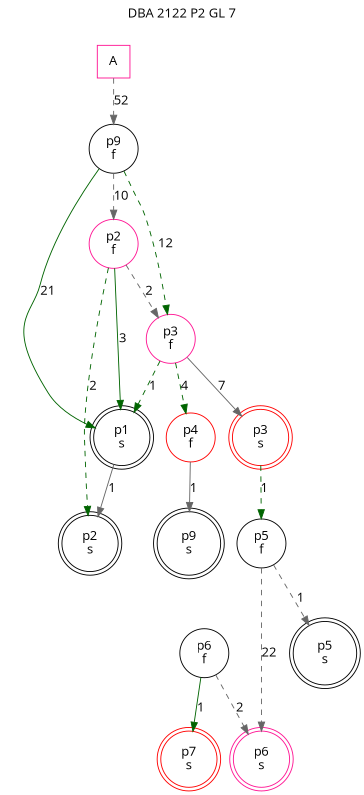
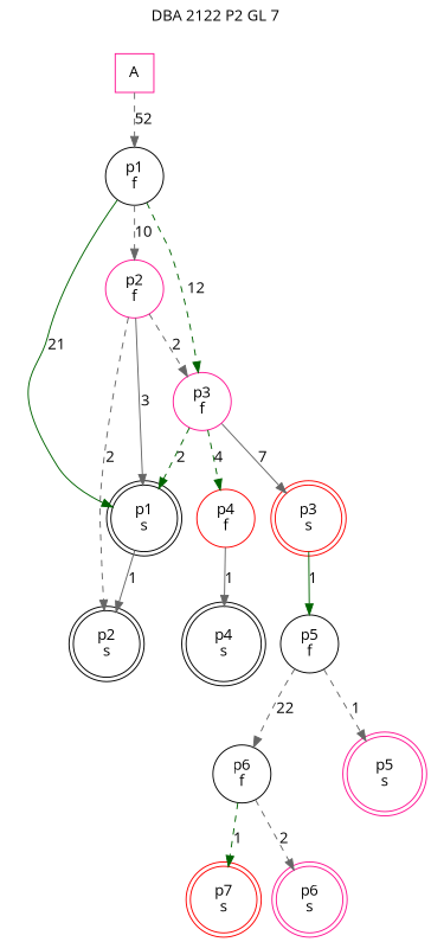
  digraph {
    fontname="Open Sans"
    label=" DBA 2122 P2 GL 7 "
    labelloc=tl
    rankdir=TB
    node [color=black fontname="Open Sans" shape=doublecircle]
    edge [color=gray40 fontname="Open Sans" style=dashed]
    n1 [color=deeppink label=A shape=square]
-   n2 [label="p9\nf" shape=circle]
+   n2 [label="p1\nf" shape=circle]
    n3 [label="p1\ns"]
    n4 [color=deeppink label="p2\nf" shape=circle]
    n5 [color=deeppink label="p3\nf" shape=circle]
    n6 [label="p2\ns"]
    n7 [color=red label="p3\ns"]
    n8 [color=red label="p4\nf" shape=circle]
    n9 [label="p5\nf" shape=circle]
-   n10 [label="p9\ns"]
+   n10 [label="p4\ns"]
    n11 [label="p6\nf" shape=circle]
-   n12 [label="p5\ns"]
+   n12 [color=deeppink label="p5\ns"]
    n13 [color=deeppink label="p6\ns"]
    n14 [color=red label="p7\ns"]
    n1 -> n2 [label=52]
    n2 -> n3 [color=darkgreen label=21 style=solid]
    n2 -> n4 [label=10]
    n2 -> n5 [color=darkgreen label=12]
    n3 -> n6 [label=1 style=solid]
-   n4 -> n3 [color=darkgreen label=3 style=solid]
+   n4 -> n3 [label=3 style=solid]
    n4 -> n5 [label=2]
-   n4 -> n6 [color=darkgreen label=2]
-   n5 -> n3 [color=darkgreen label=1]
+   n4 -> n6 [label=2]
+   n5 -> n3 [color=darkgreen label=2]
    n5 -> n7 [label=7 style=solid]
    n5 -> n8 [color=darkgreen label=4]
-   n7 -> n9 [color=darkgreen label=1]
+   n7 -> n9 [color=darkgreen label=1 style=solid]
    n8 -> n10 [label=1 style=solid]
-   n9 -> n13 [label=22]
+   n9 -> n11 [label=22]
    n9 -> n12 [label=1]
    n11 -> n13 [label=2]
-   n11 -> n14 [color=darkgreen label=1 style=solid]
+   n11 -> n14 [color=darkgreen label=1]
  }
